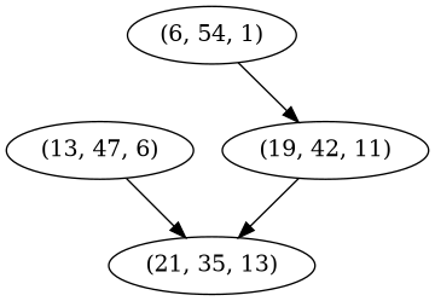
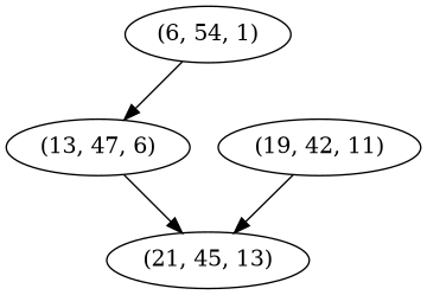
  digraph {
    "(6, 54, 1)"
    "(13, 47, 6)"
-   "(21, 35, 13)"
+   "(21, 35, 13)" [label="(21, 45, 13)"]
    "(19, 42, 11)"
-   "(6, 54, 1)" -> "(19, 42, 11)"
+   "(6, 54, 1)" -> "(13, 47, 6)"
    "(13, 47, 6)" -> "(21, 35, 13)"
    "(19, 42, 11)" -> "(21, 35, 13)"
  }
